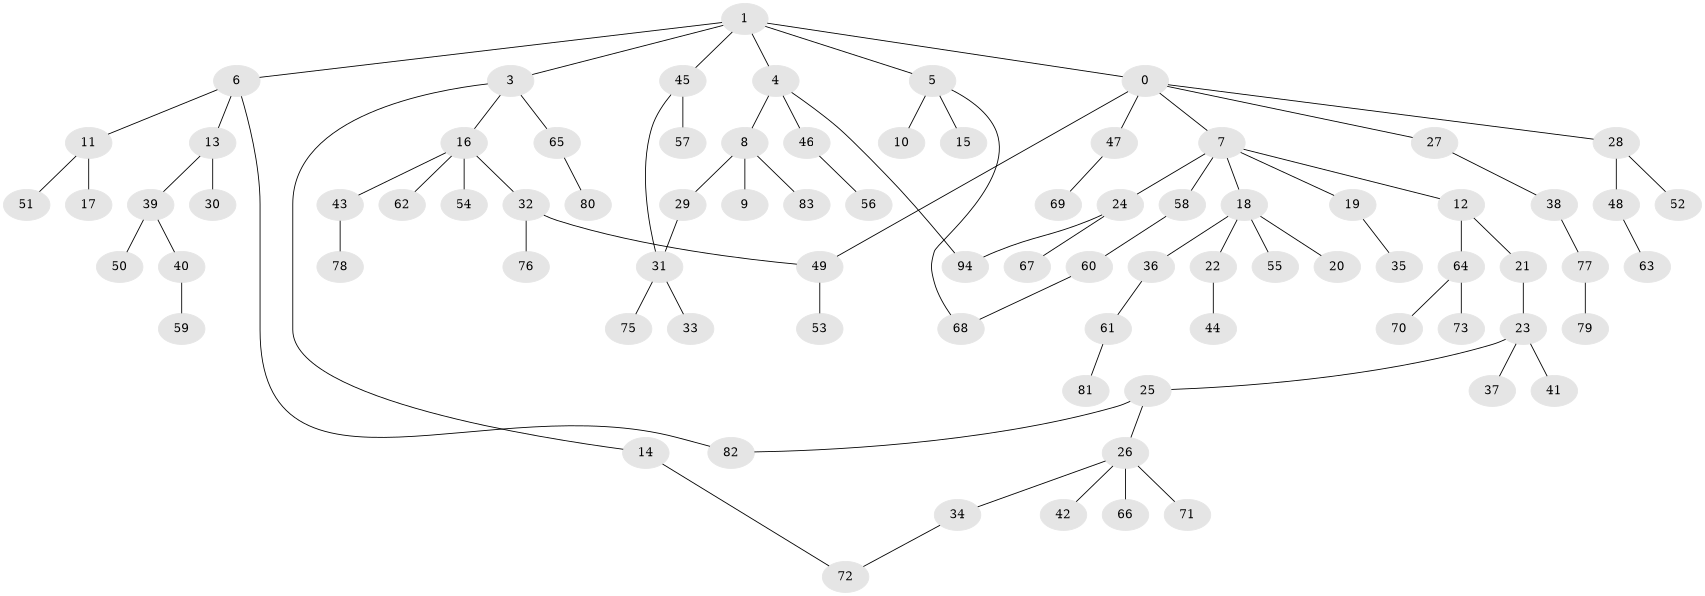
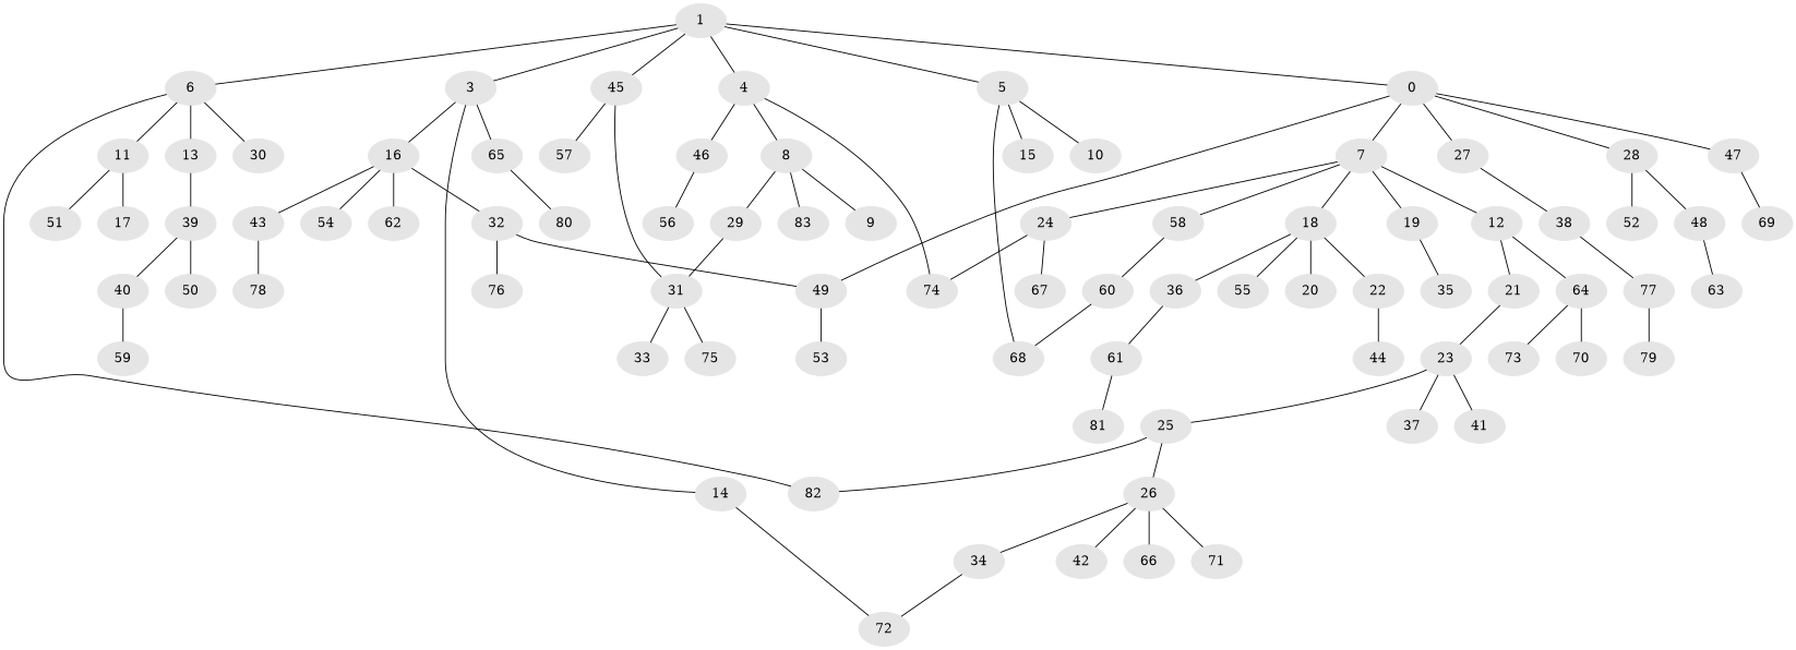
  graph {
    node [color=gray90 style=filled]
    n1 [label=0]
    1
    3
    4
    5
    6
    45
    7
    27
    28
    47
    49
    14
    16
    65
    8
    46
-   74 [label=94]
+   74
    10
    15
    68
    11
    13
    82
    31
    57
    12
    18
    19
    24
    58
    38
    48
    52
    69
    53
    72
    32
    43
    54
    62
    80
    9
    29
    83
    56
    17
    51
    30
    39
    21
    64
    20
    22
    36
    55
    35
    67
    60
    23
    70
    73
    40
    50
    76
    78
    44
    61
    25
    37
    41
    26
    34
    42
    66
    71
    77
    63
    33
    75
    81
    79
    59
    n1 -- 7
    n1 -- 27
    n1 -- 28
    n1 -- 47
    n1 -- 49
    1 -- n1
    1 -- 3
    1 -- 4
    1 -- 5
    1 -- 6
    1 -- 45
    3 -- 14
    3 -- 16
    3 -- 65
    4 -- 8
    4 -- 46
    4 -- 74
    5 -- 10
    5 -- 15
    5 -- 68
    6 -- 11
    6 -- 13
    6 -- 82
    45 -- 31
    45 -- 57
    7 -- 12
    7 -- 18
    7 -- 19
    7 -- 24
    7 -- 58
    27 -- 38
    28 -- 48
    28 -- 52
    47 -- 69
    49 -- 53
    14 -- 72
    16 -- 32
    16 -- 43
    16 -- 54
    16 -- 62
    65 -- 80
    8 -- 9
    8 -- 29
    8 -- 83
    46 -- 56
    11 -- 17
    11 -- 51
-   13 -- 30
+   6 -- 30
    13 -- 39
    31 -- 33
    31 -- 75
    12 -- 21
    12 -- 64
    18 -- 20
    18 -- 22
    18 -- 36
    18 -- 55
    19 -- 35
    24 -- 74
    24 -- 67
    58 -- 60
    38 -- 77
    48 -- 63
    32 -- 49
    32 -- 76
    43 -- 78
    29 -- 31
    39 -- 40
    39 -- 50
    21 -- 23
    64 -- 70
    64 -- 73
    22 -- 44
    36 -- 61
    60 -- 68
    23 -- 25
    23 -- 37
    23 -- 41
    40 -- 59
    61 -- 81
    25 -- 82
    25 -- 26
    26 -- 34
    26 -- 42
    26 -- 66
    26 -- 71
    34 -- 72
    77 -- 79
  }
